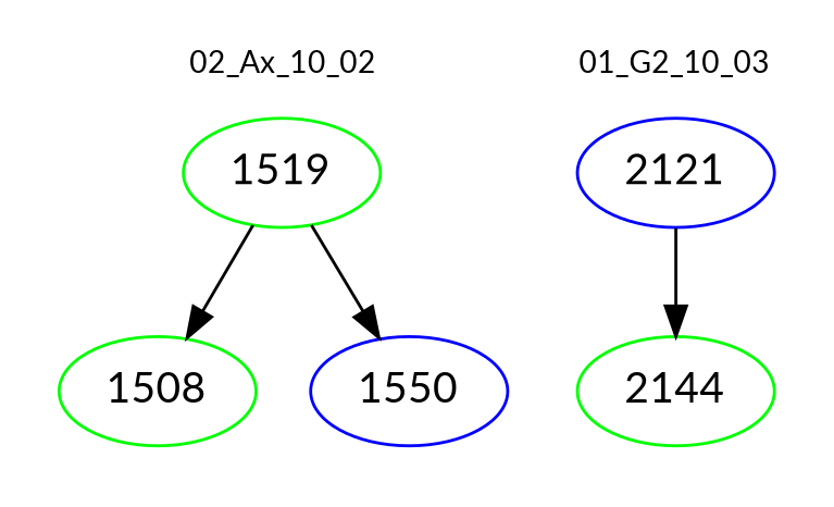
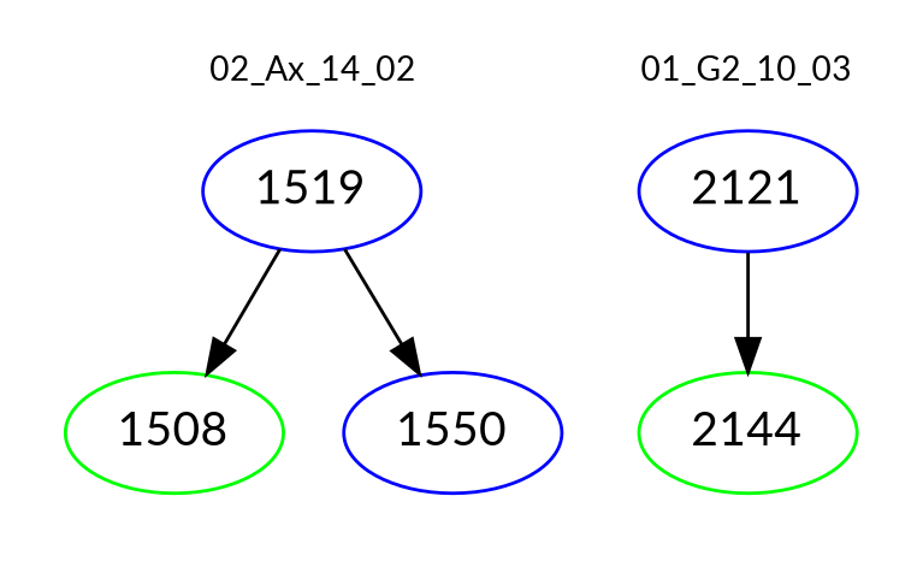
  digraph {
    fontname=Lato
    node [color=blue fontname=Lato]
    edge [color=black fontname=Lato]
-   n1 [color=green label=1519]
+   n1 [label=1519]
    n2 [color=green label=1508]
    n3 [label=1550]
    n4 [label=2121]
    n5 [color=green label=2144]
    subgraph cluster_1 {
      color=white
      fontsize=10
-     label="02_Ax_10_02"
+     label="02_Ax_14_02"
      n1
      n2
      n3
    }
    subgraph cluster_2 {
      color=white
      fontsize=10
      label="01_G2_10_03"
      n4
      n5
    }
    n1 -> n2
    n1 -> n3
    n4 -> n5
  }
